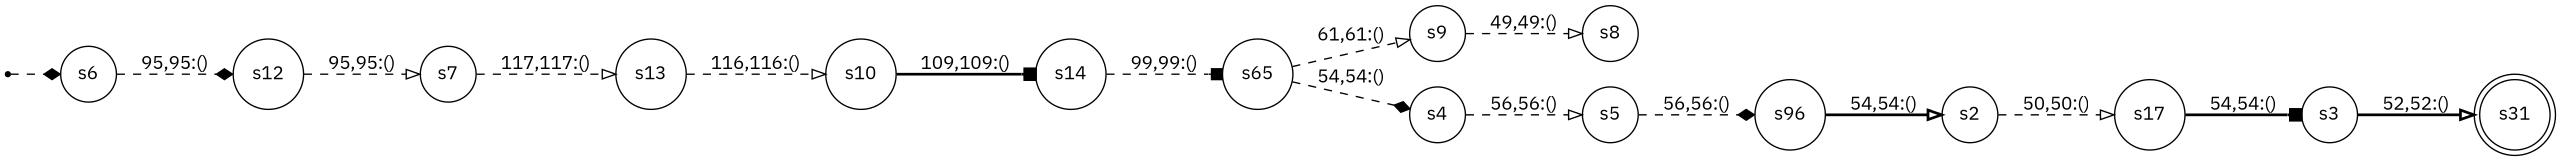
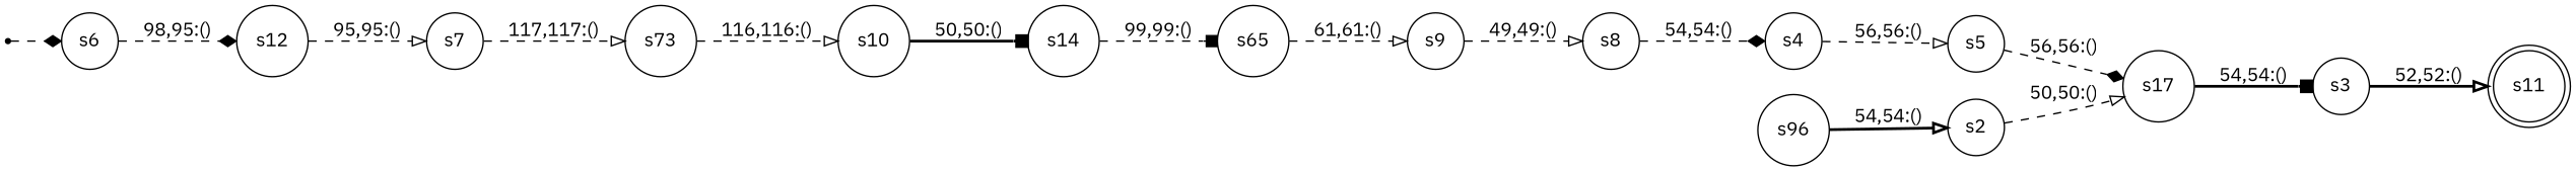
  digraph {
    fontname="IBM Plex Sans"
    rankdir=LR
    node [fontname="IBM Plex Sans" shape=circle]
    edge [arrowhead=onormal fontname="IBM Plex Sans" style=dashed]
    init [shape=point]
    s6
    s12
-   s11 [shape=doublecircle label=s31]
+   s11 [shape=doublecircle]
    s7
    s17
    s3
    n8 [label=s96]
    s2
    n10 [label=s65]
    s9
    s8
    s4
    s14
-   s13
+   s13 [label=s73]
    s10
    s5
    init -> s6 [arrowhead=diamond]
-   s6 -> s12 [arrowhead=diamond label="95,95:()"]
+   s6 -> s12 [arrowhead=diamond label="98,95:()"]
    s12 -> s7 [label="95,95:()"]
    s7 -> s13 [label="117,117:()"]
    s17 -> s3 [arrowhead=box label="54,54:()" style=bold]
    s3 -> s11 [label="52,52:()" style=bold]
    n8 -> s2 [label="54,54:()" style=bold]
    s2 -> s17 [label="50,50:()"]
    n10 -> s9 [label="61,61:()"]
    s9 -> s8 [label="49,49:()"]
-   n10 -> s4 [arrowhead=diamond label="54,54:()"]
+   s8 -> s4 [arrowhead=diamond label="54,54:()"]
    s4 -> s5 [label="56,56:()"]
    s14 -> n10 [arrowhead=box label="99,99:()"]
    s13 -> s10 [label="116,116:()"]
-   s10 -> s14 [arrowhead=box label="109,109:()" style=bold]
-   s5 -> n8 [arrowhead=diamond label="56,56:()"]
+   s10 -> s14 [arrowhead=box label="50,50:()" style=bold]
+   s5 -> s17 [arrowhead=diamond label="56,56:()"]
  }
